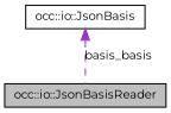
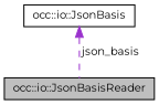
  digraph {
    fontname=Montserrat
    node [color=black fontname=Montserrat fontsize=10 shape=record]
    n1 [fillcolor=grey75 fontcolor=black height=0.2 label="occ::io::JsonBasisReader" style=filled width=0.4]
    n2 [height=0.2 label="occ::io::JsonBasis" width=0.4]
-   n2 -> n1 [color=darkorchid3 dir=back fontname=Montserrat fontsize=10 label=" basis_basis" labelfontname=Helvetica labelfontsize=10 style=dashed]
+   n2 -> n1 [color=darkorchid3 dir=back fontname=Montserrat fontsize=10 label=" json_basis" labelfontname=Helvetica labelfontsize=10 style=dashed]
  }
